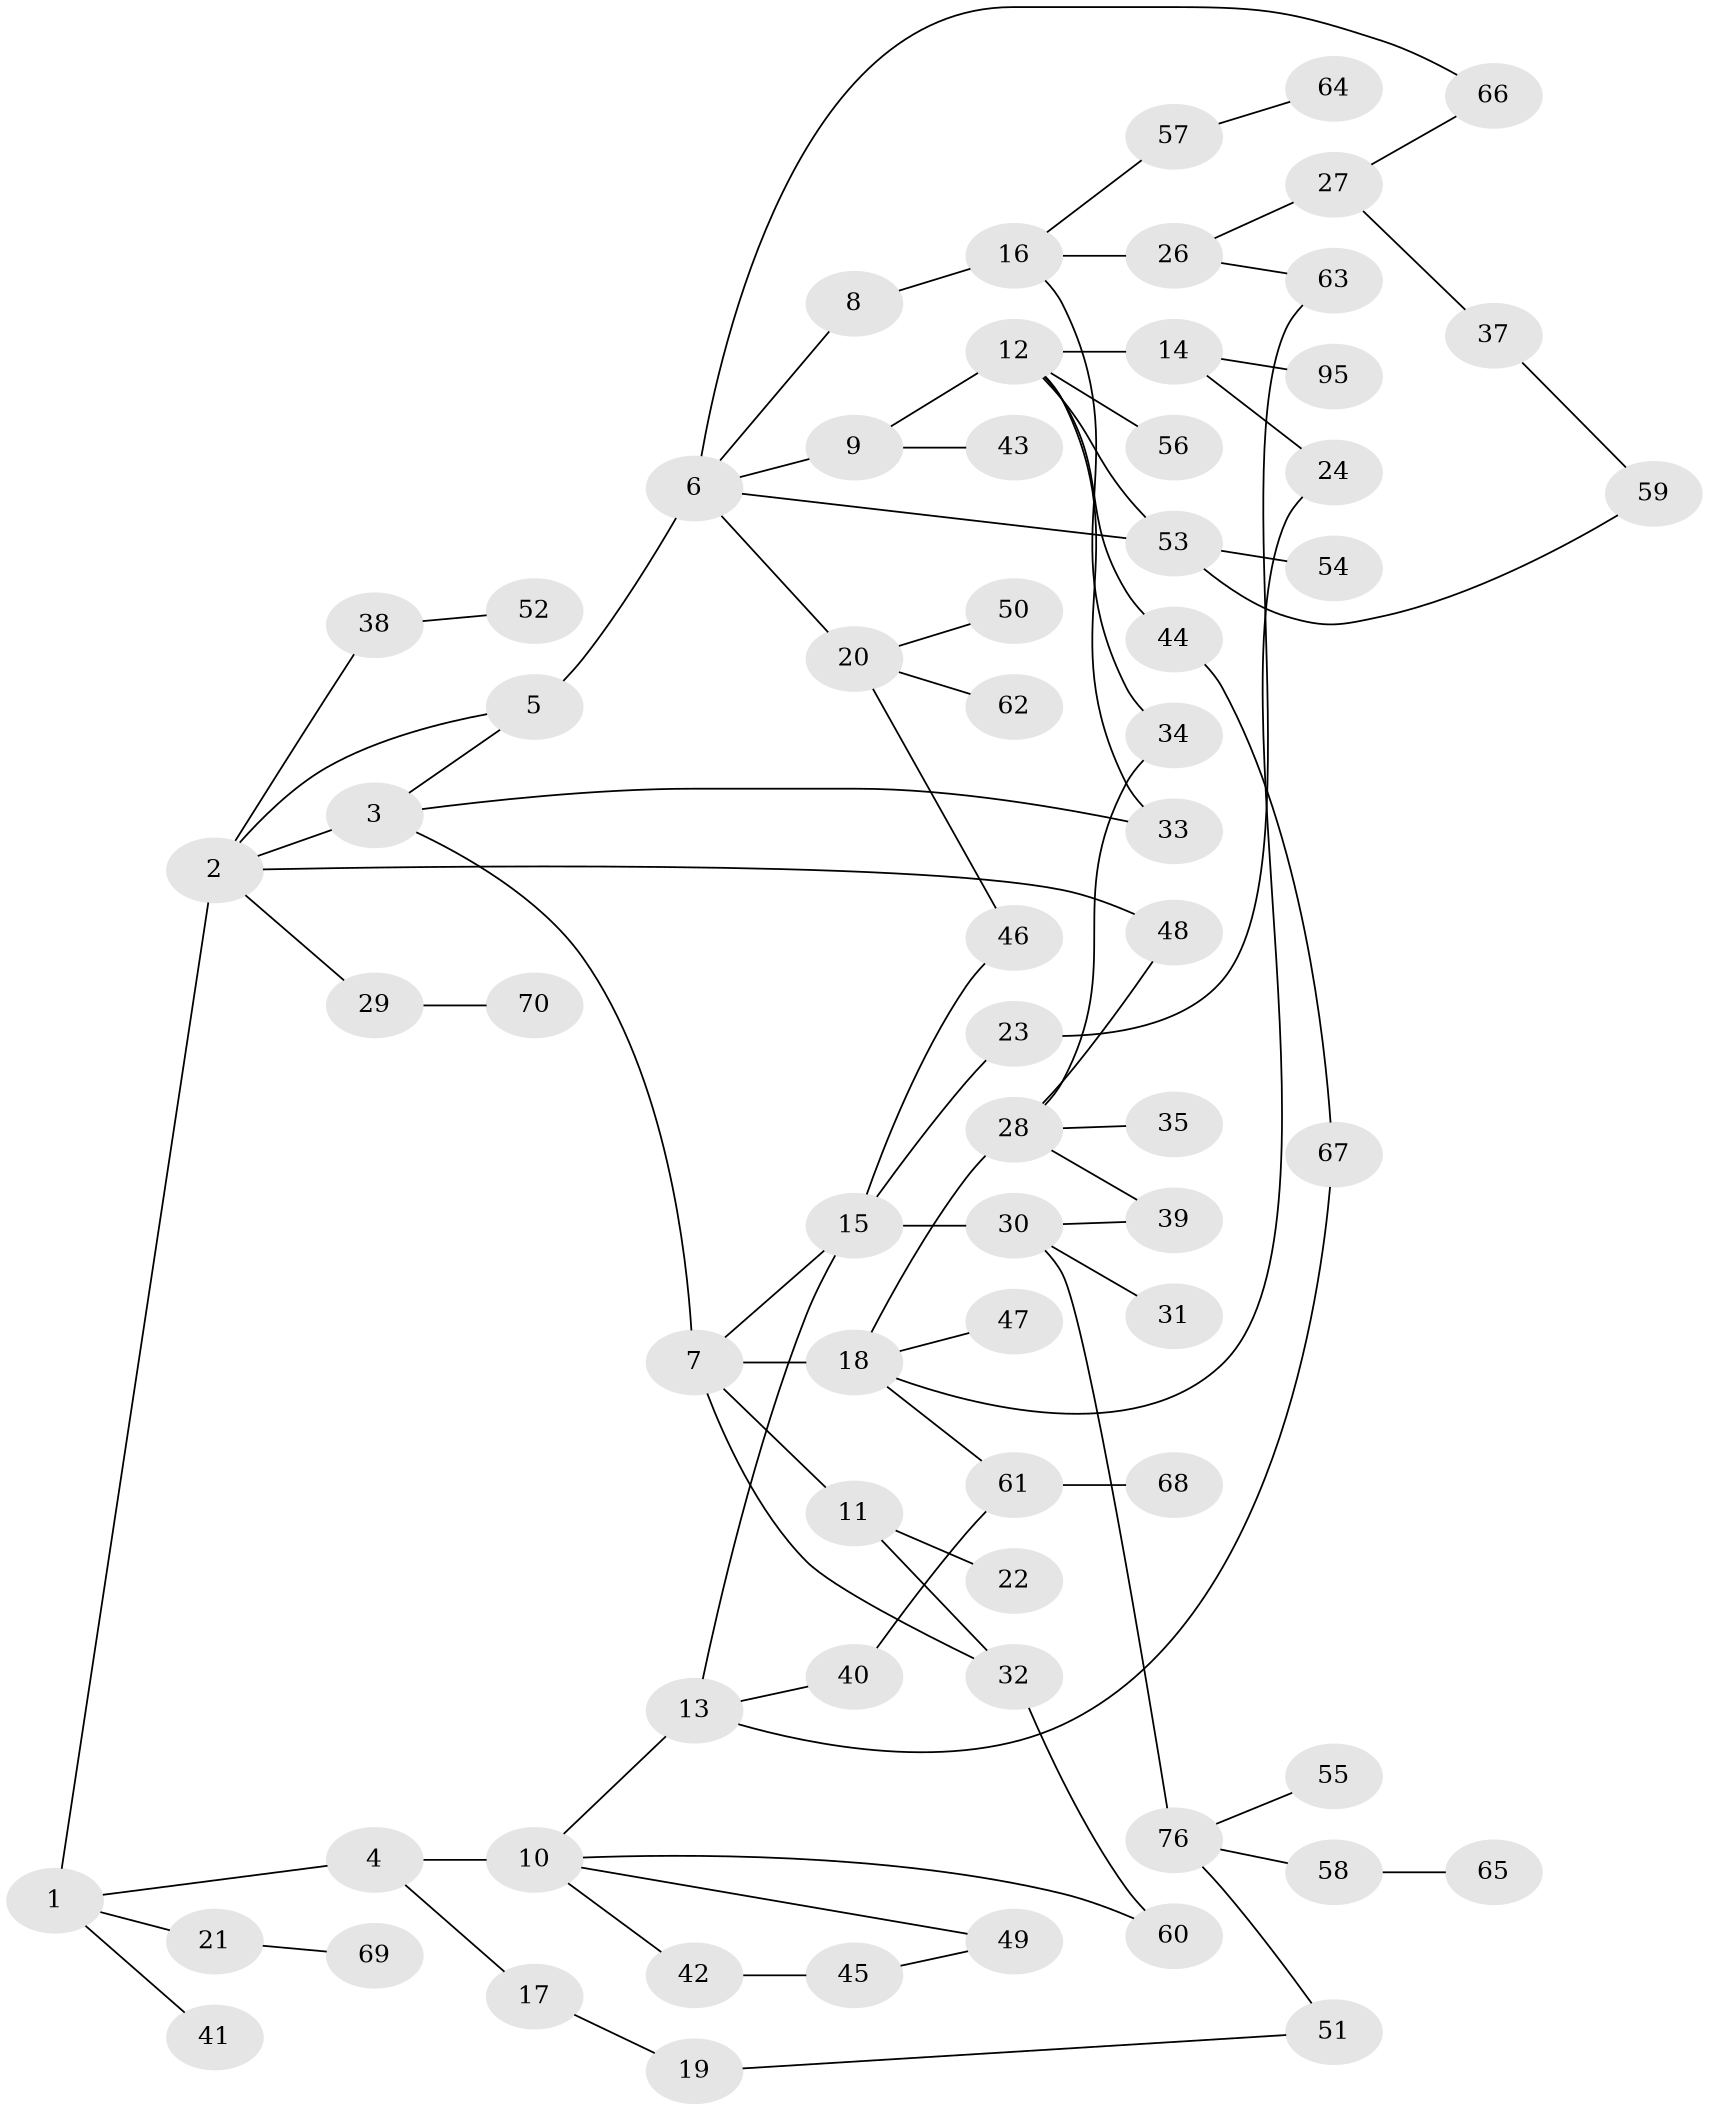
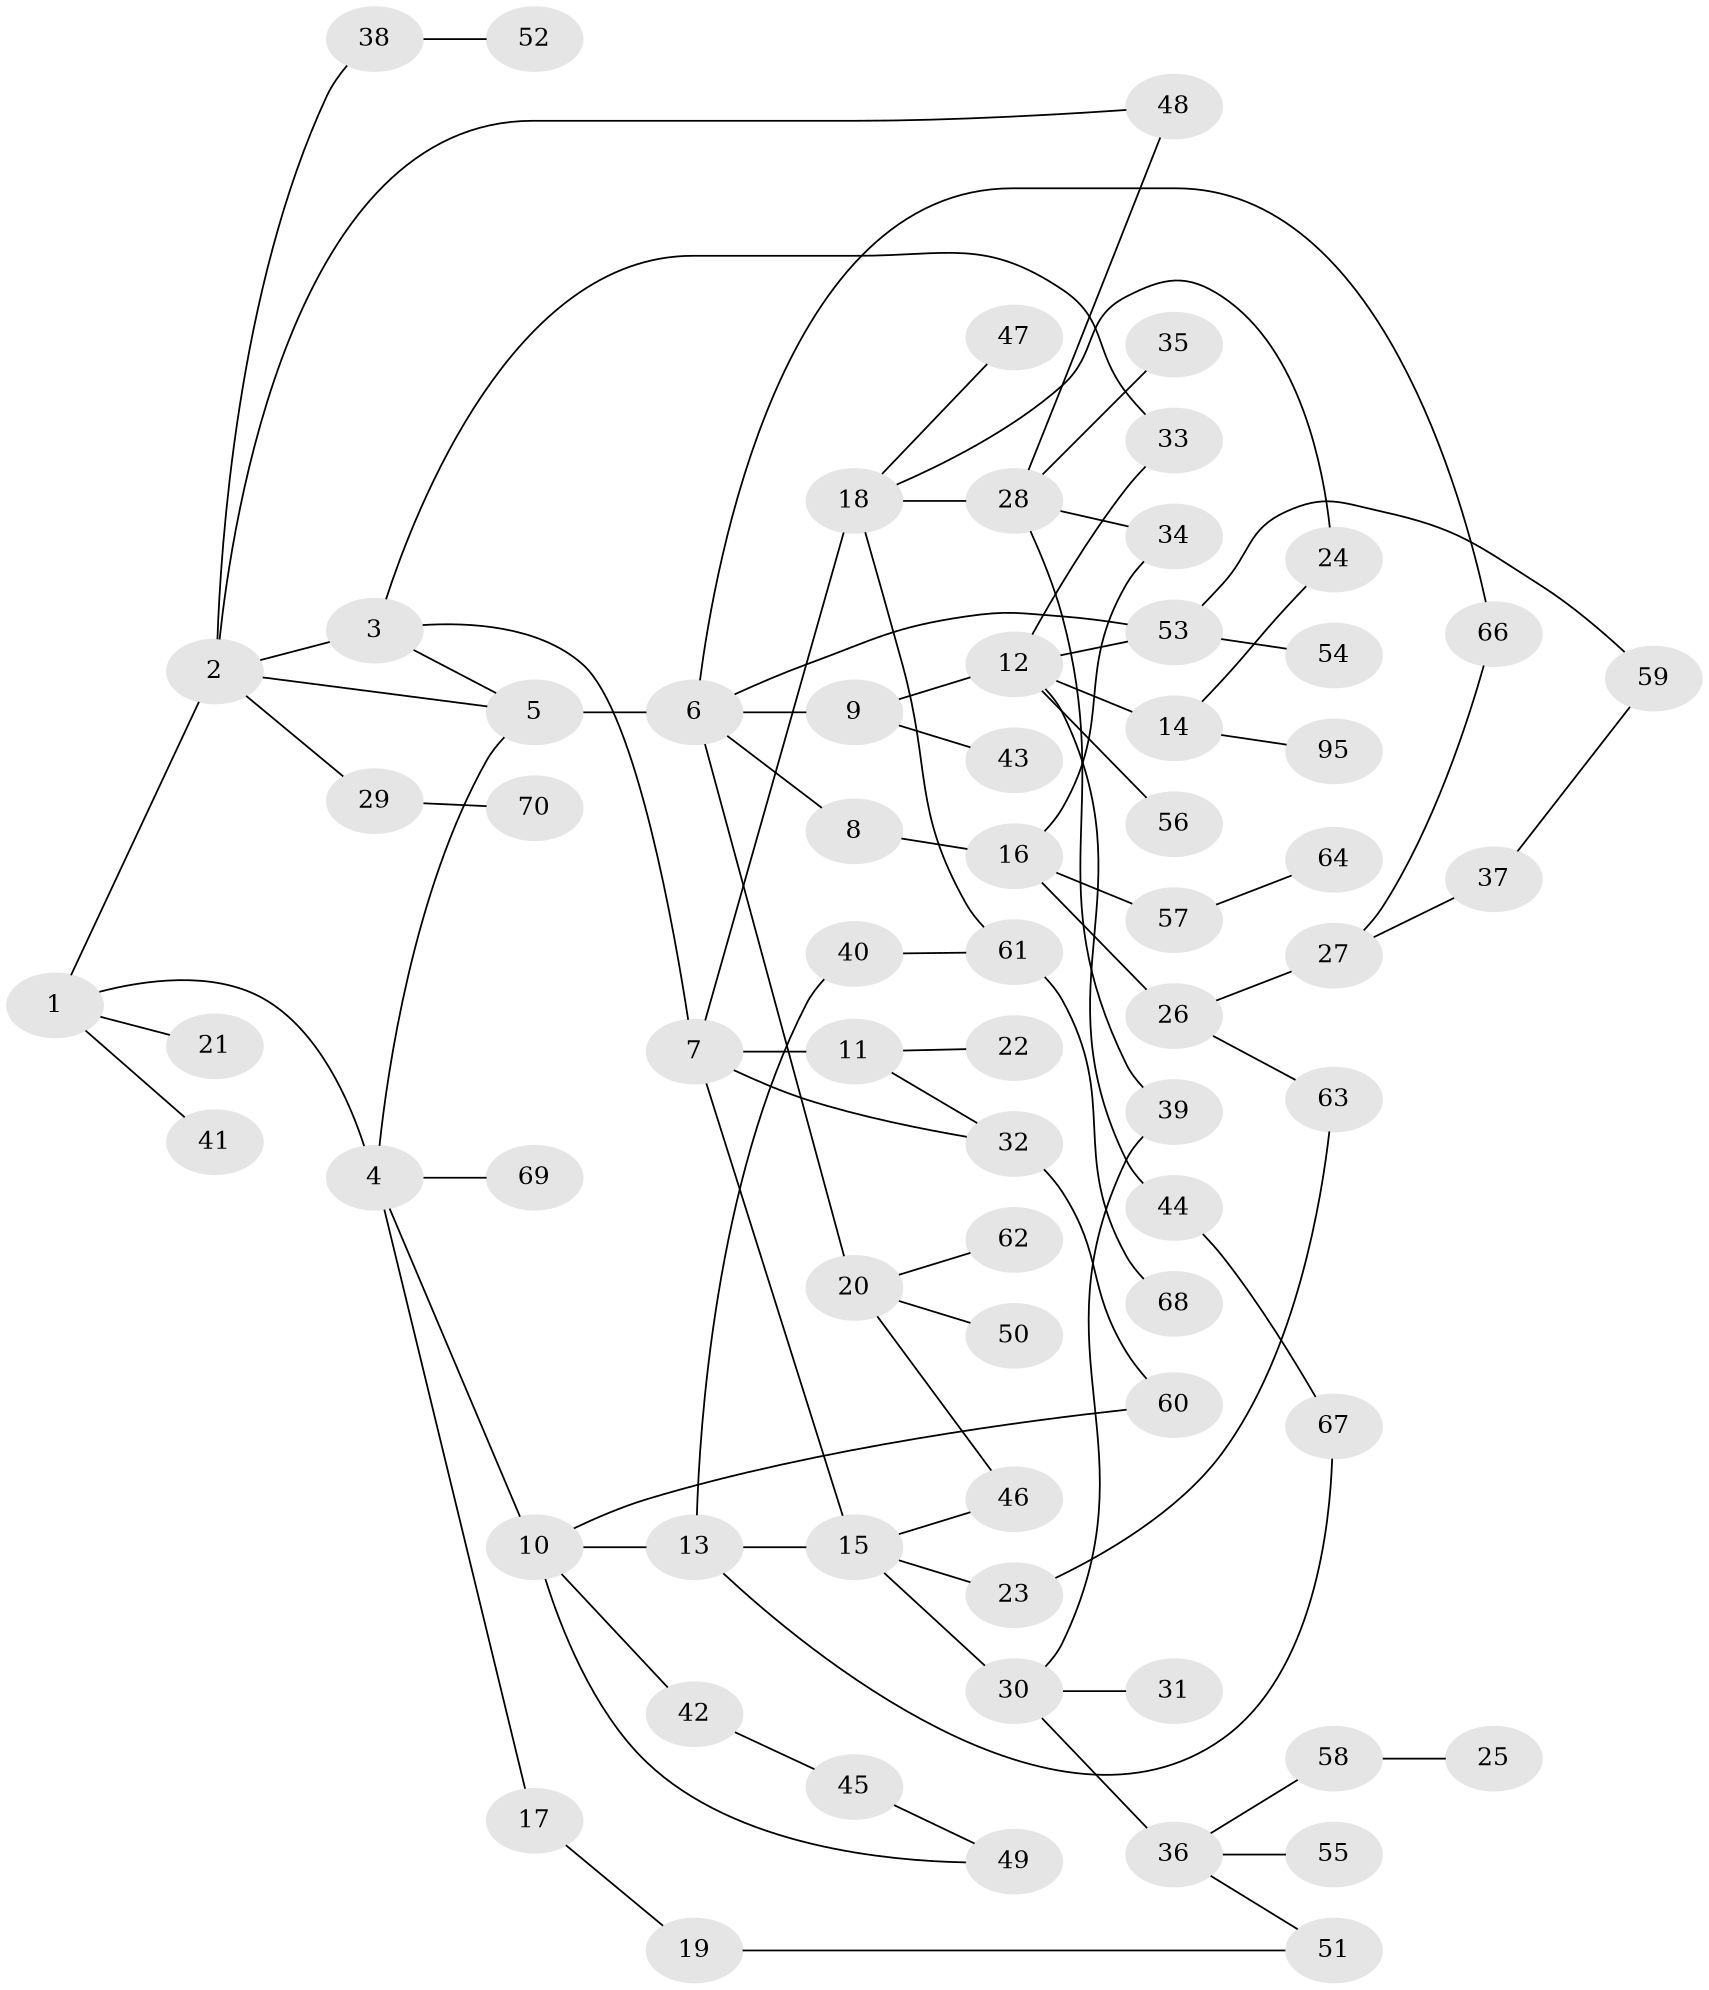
  graph {
    fontname="DejaVu Serif"
    rankdir=LR
    node [color=gray90 fontname="DejaVu Serif" style=filled]
    edge [fontname="DejaVu Serif"]
    1
    2
    4
    21
    41
    3
    5
    29
    38
    48
    10
    17
    69
    7
    33
    6
    70
    52
    40
    61
    11
    15
    18
    32
    13
    42
    49
    60
    19
    8
    9
    20
    53
    66
    16
    12
    43
    46
    50
    62
    59
    54
    22
    23
    30
    24
    28
    47
    26
    34
    57
    14
    44
    56
    67
    45
    n57 [label=95]
    63
    39
    31
-   36 [label=76]
+   36
    27
    64
    51
    35
    68
    37
    55
    58
-   65
+   65 [label=25]
    1 -- 2
    1 -- 4
    1 -- 21
    1 -- 41
    2 -- 3
    2 -- 5
    2 -- 29
    2 -- 38
    2 -- 48
+   4 -- 5
    4 -- 10
    4 -- 17
-   21 -- 69
+   4 -- 69
    3 -- 5
    3 -- 7
    3 -- 33
    5 -- 6
    29 -- 70
    38 -- 52
    10 -- 13
    10 -- 42
    10 -- 49
    10 -- 60
    17 -- 19
    7 -- 11
    7 -- 15
    7 -- 18
    7 -- 32
    6 -- 8
    6 -- 9
    6 -- 20
    6 -- 53
    6 -- 66
    40 -- 61
    61 -- 68
    11 -- 32
    11 -- 22
    15 -- 46
    15 -- 23
    15 -- 30
    18 -- 61
    18 -- 24
    18 -- 28
    18 -- 47
    32 -- 60
    13 -- 40
    13 -- 15
    13 -- 67
    42 -- 45
    19 -- 51
    8 -- 16
    9 -- 12
    9 -- 43
    20 -- 46
    20 -- 50
    20 -- 62
    53 -- 59
    53 -- 54
    16 -- 26
    16 -- 34
    16 -- 57
    12 -- 33
    12 -- 53
    12 -- 14
    12 -- 44
    12 -- 56
    23 -- 63
    30 -- 39
    30 -- 31
    30 -- 36
    28 -- 48
    28 -- 34
    28 -- 39
    28 -- 35
    26 -- 63
    26 -- 27
    57 -- 64
    14 -- 24
    14 -- n57
    44 -- 67
    45 -- 49
    36 -- 51
    36 -- 55
    36 -- 58
    27 -- 66
    27 -- 37
    37 -- 59
    58 -- 65
  }
